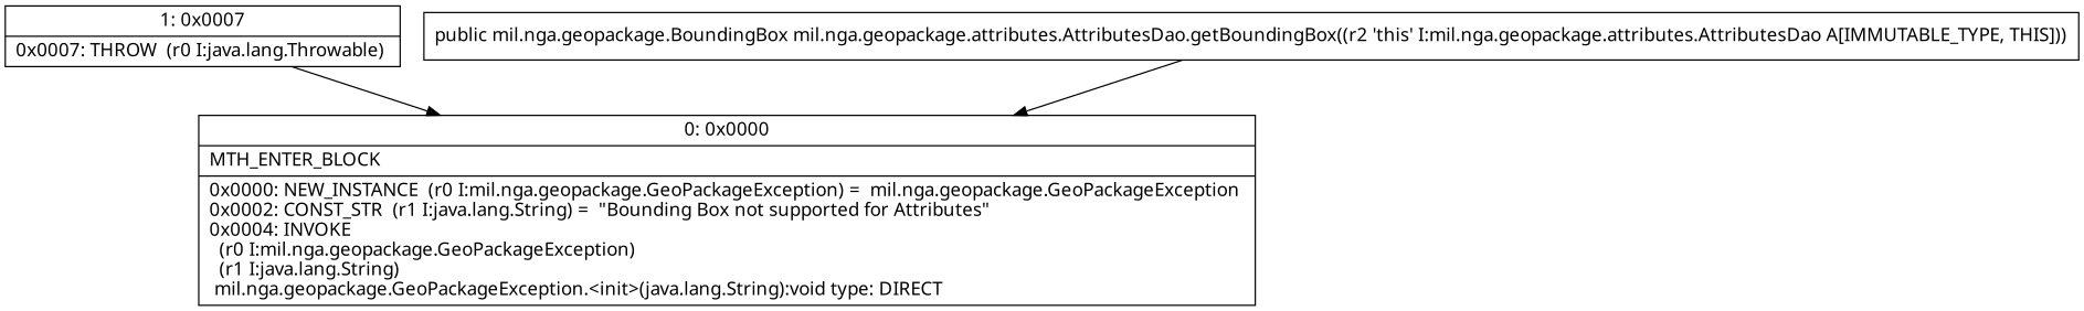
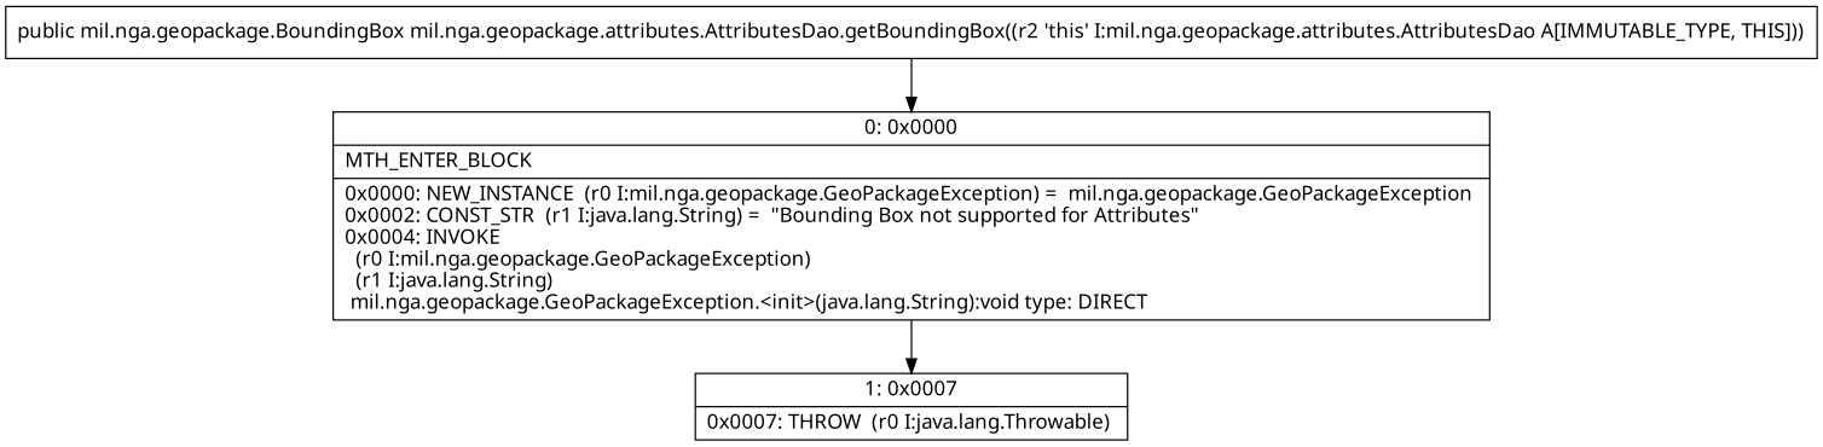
  digraph {
    fontname="Noto Sans"
    node [shape=record fontname="Noto Sans"]
    edge [fontname="Noto Sans"]
    n1 [label="{0\:\ 0x0000|MTH_ENTER_BLOCK\l|0x0000: NEW_INSTANCE  (r0 I:mil.nga.geopackage.GeoPackageException) =  mil.nga.geopackage.GeoPackageException \l0x0002: CONST_STR  (r1 I:java.lang.String) =  \"Bounding Box not supported for Attributes\" \l0x0004: INVOKE  \l  (r0 I:mil.nga.geopackage.GeoPackageException)\l  (r1 I:java.lang.String)\l mil.nga.geopackage.GeoPackageException.\<init\>(java.lang.String):void type: DIRECT \l}"]
    n2 [label="{1\:\ 0x0007|0x0007: THROW  (r0 I:java.lang.Throwable) \l}"]
    n3 [label="{public mil.nga.geopackage.BoundingBox mil.nga.geopackage.attributes.AttributesDao.getBoundingBox((r2 'this' I:mil.nga.geopackage.attributes.AttributesDao A[IMMUTABLE_TYPE, THIS])) }"]
-   n2 -> n1
+   n1 -> n2
    n3 -> n1
  }
